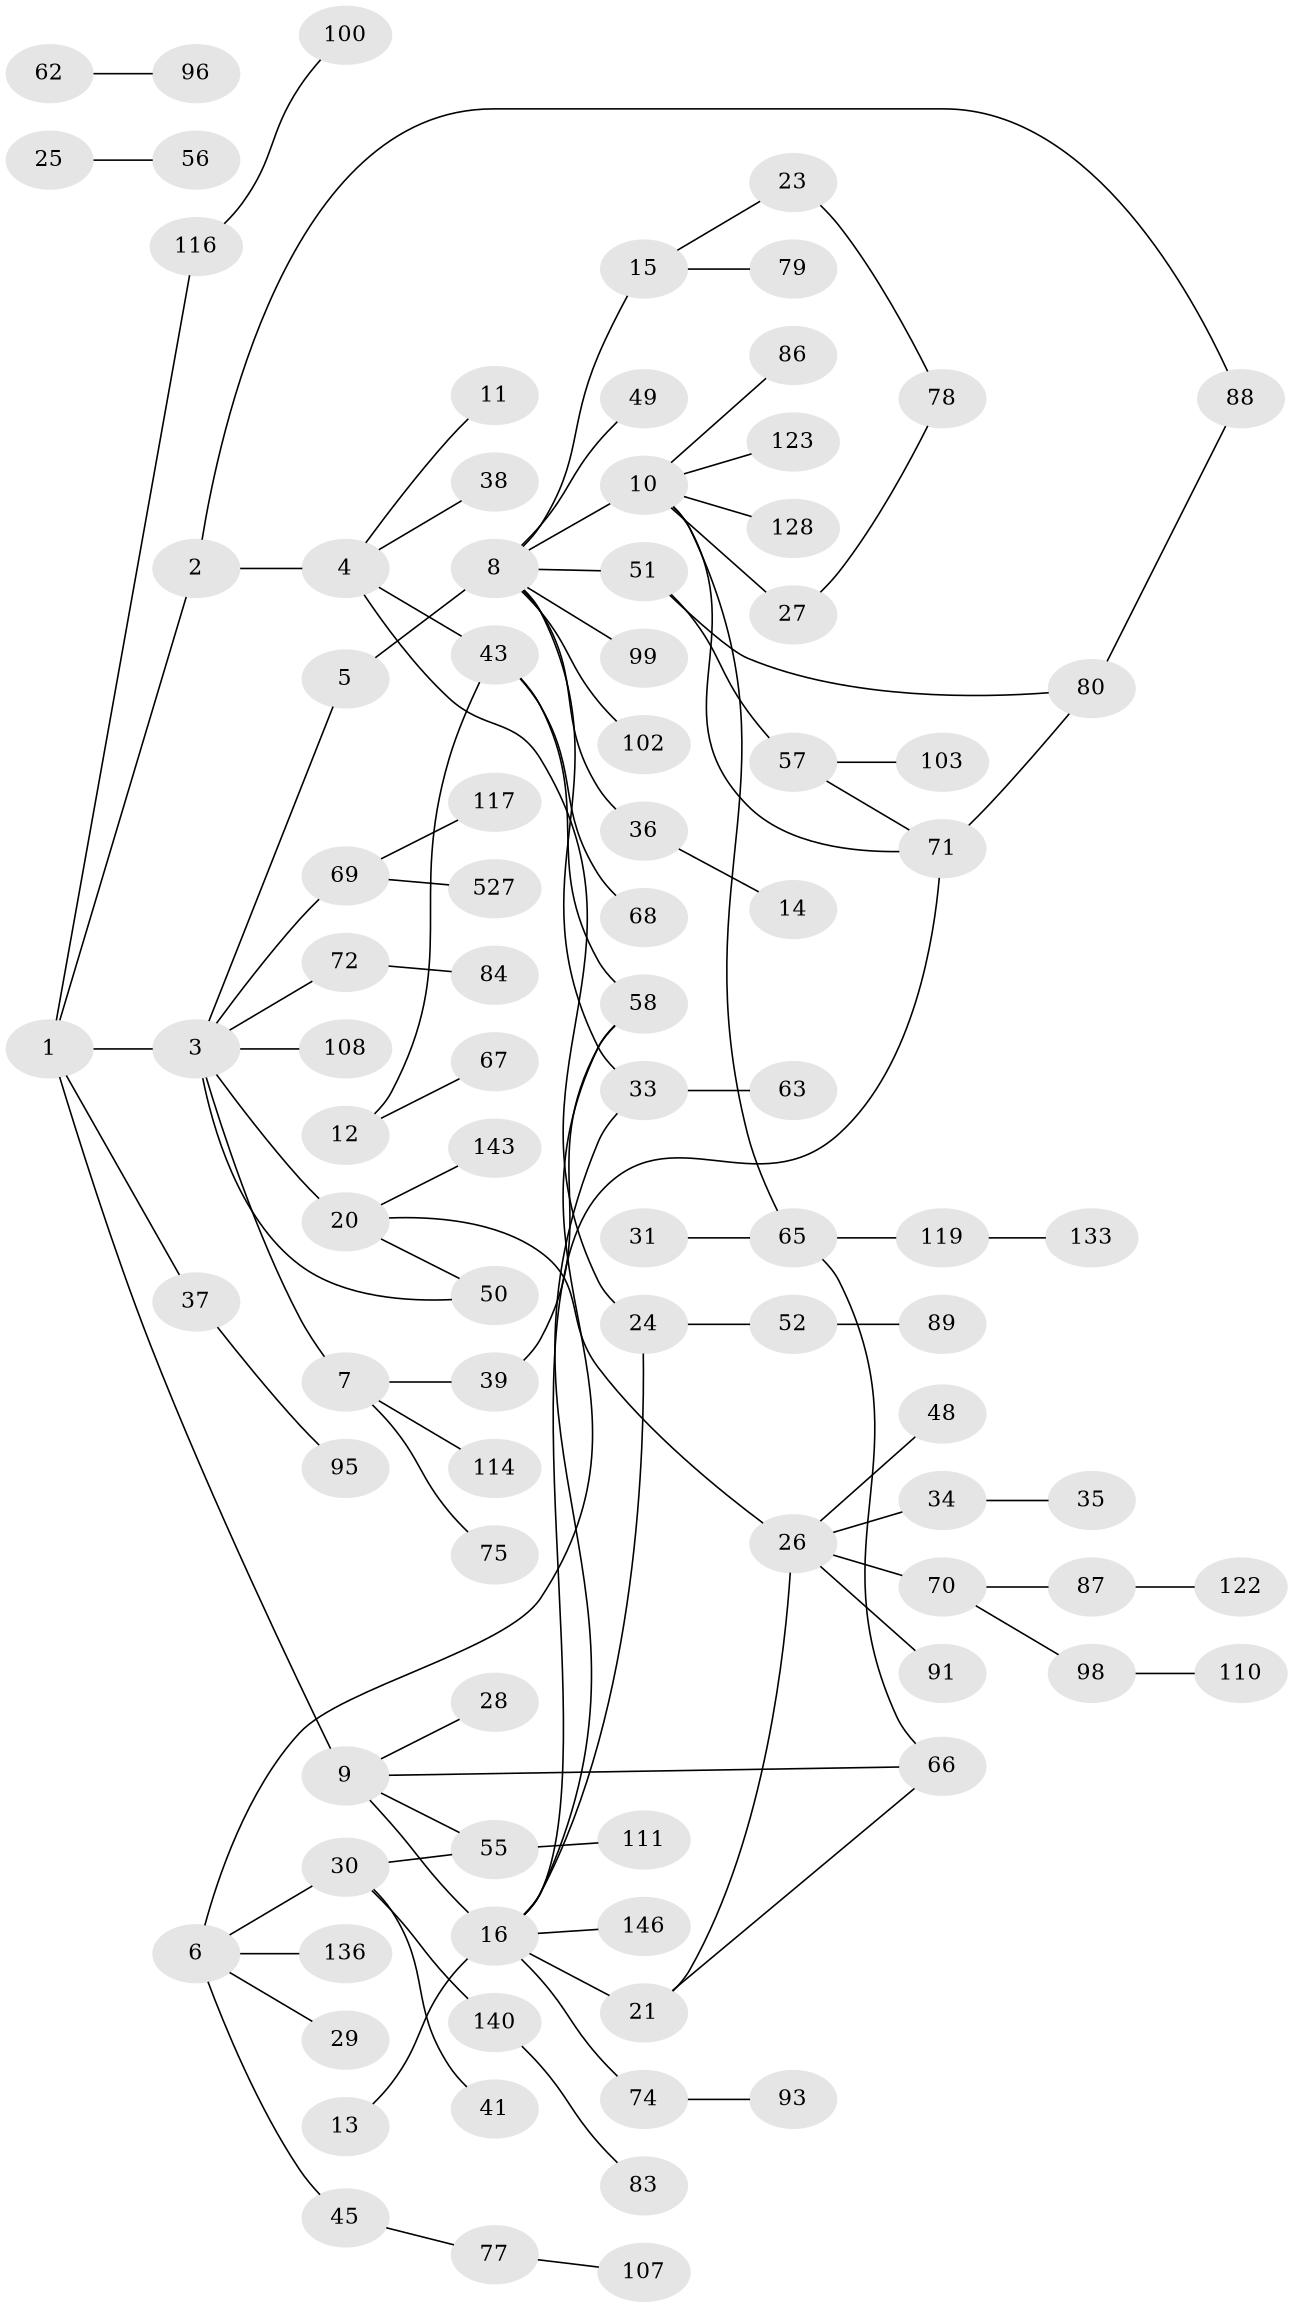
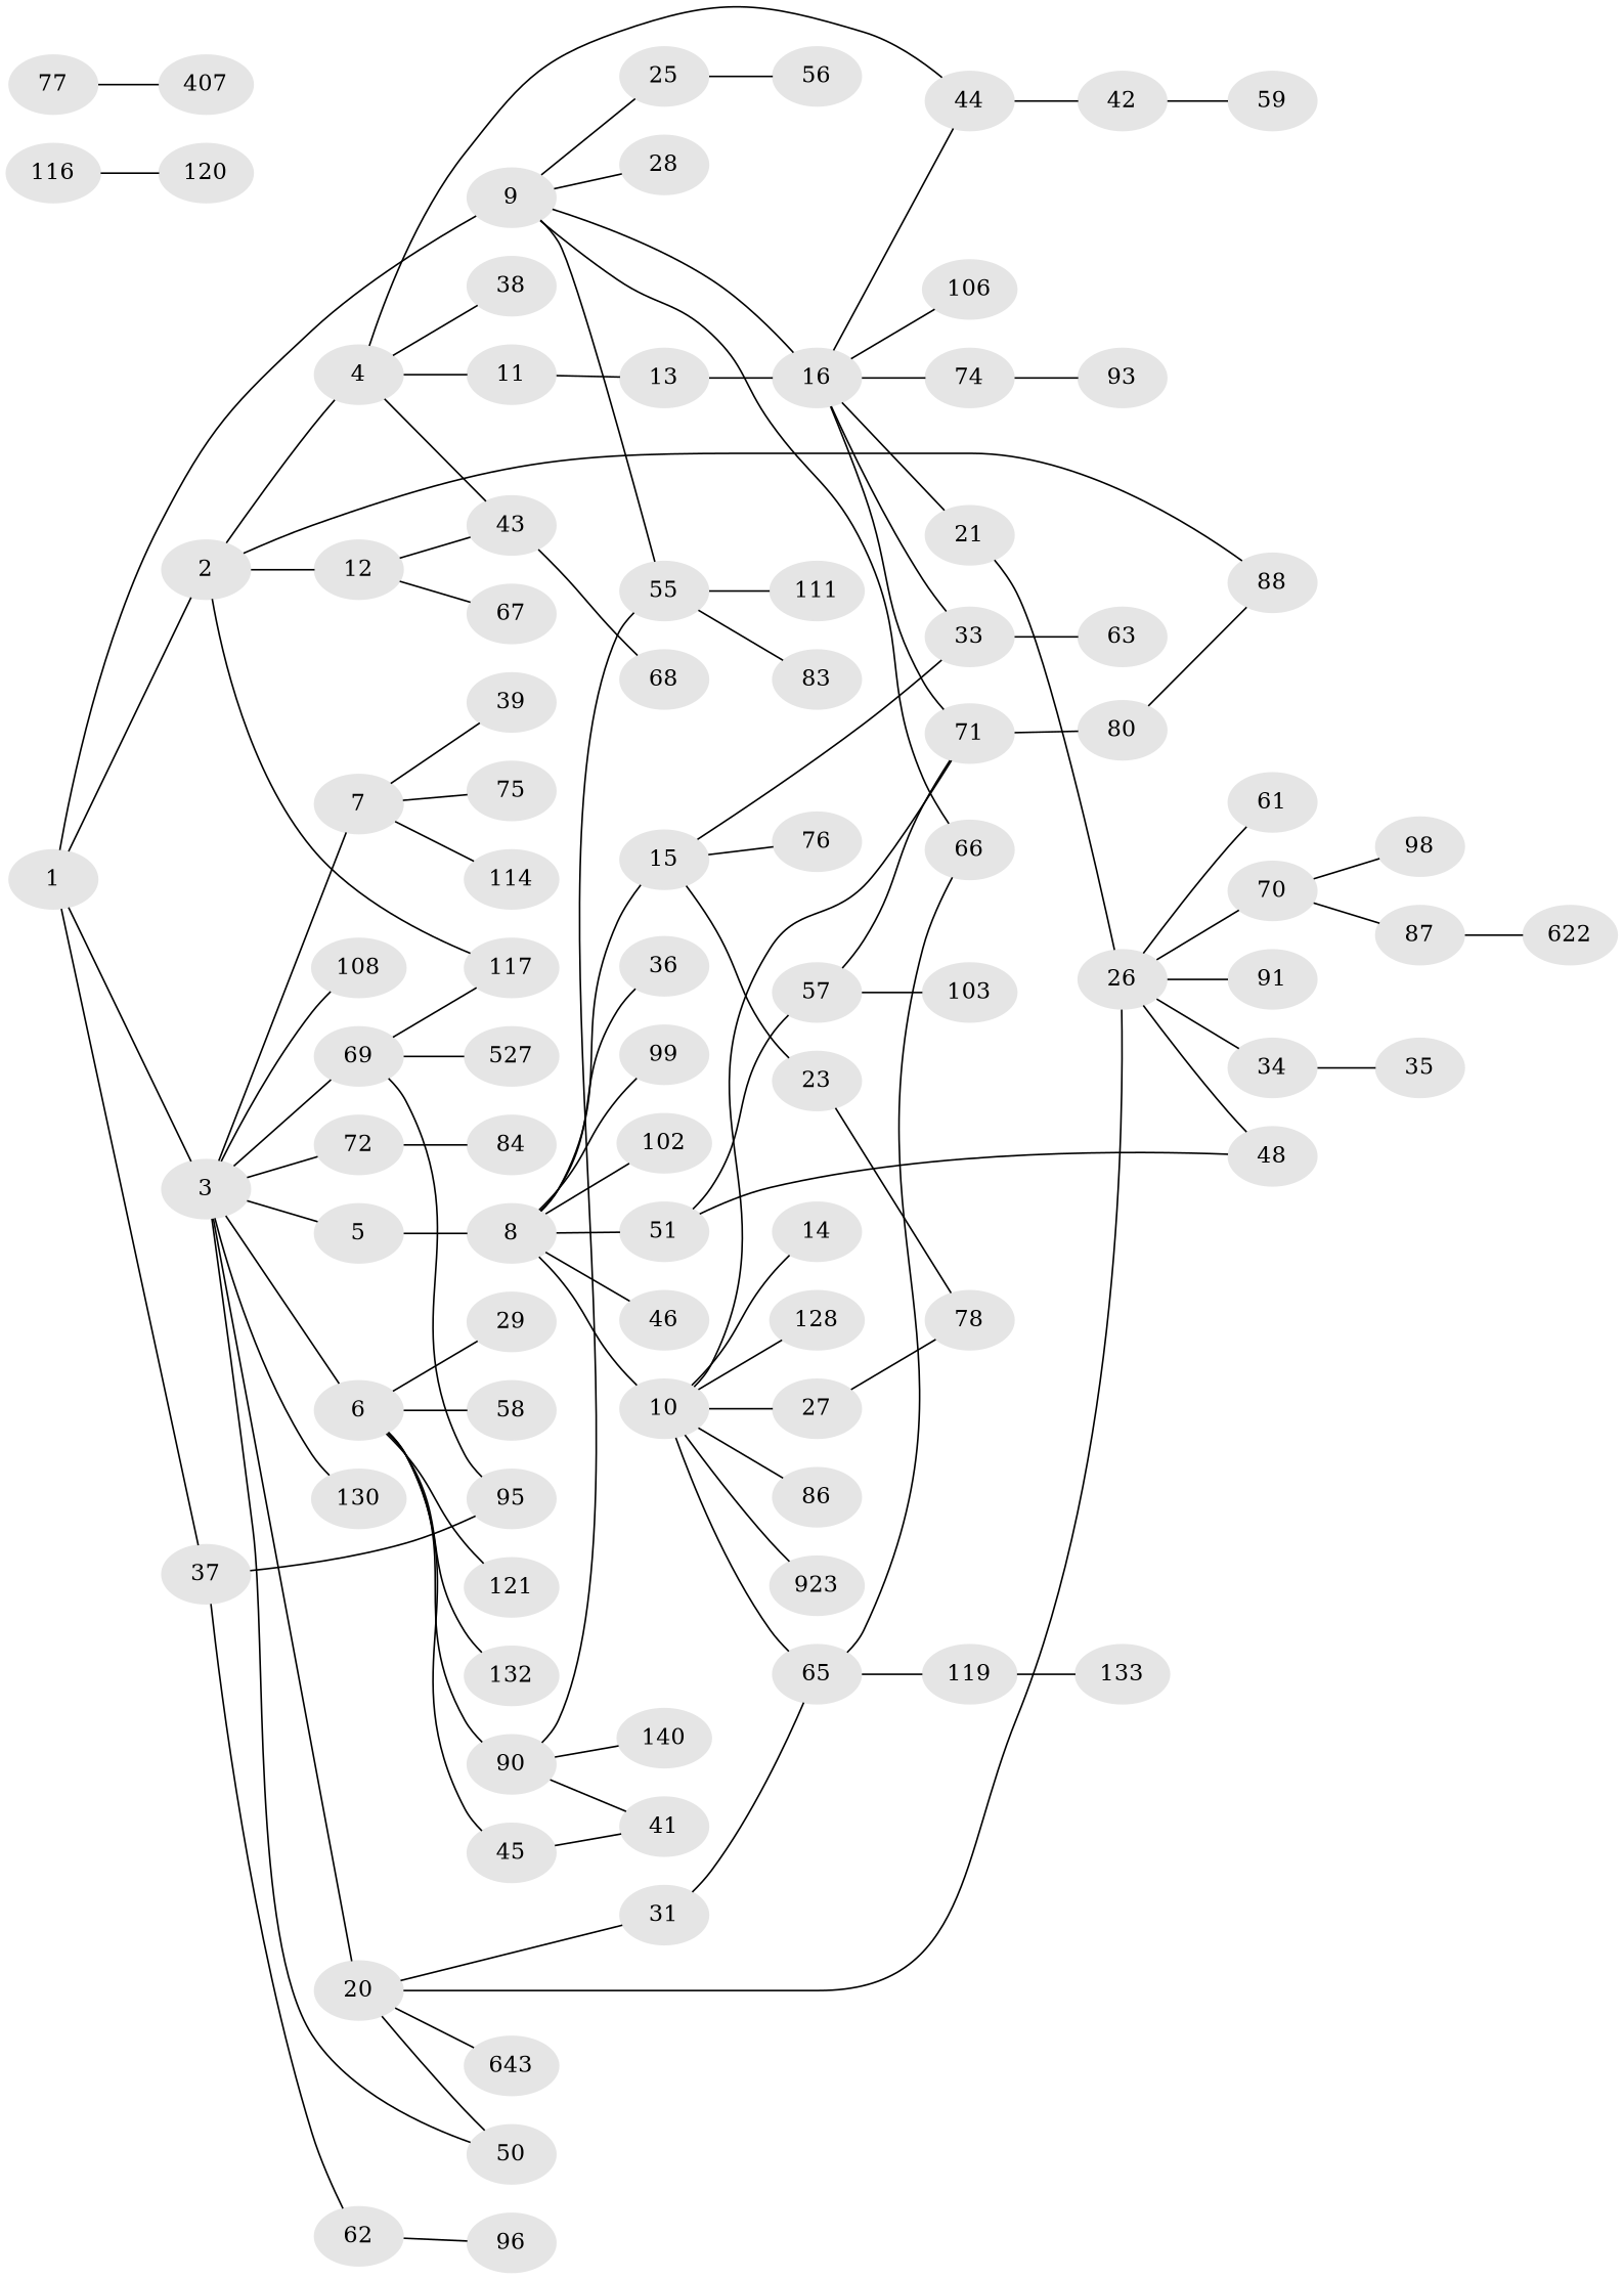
  graph {
    rankdir=LR
    node [color=gray90 style=filled]
    1 [super="+53"]
    2
    3 [super="+73"]
    9 [super="+64"]
    37 [super="+49"]
    116
    4 [super="+19"]
    12 [super="+132"]
    88
    117 [super="+139"]
    5
    6 [super="+59"]
    7 [super="+22"]
    20 [super="+44"]
    50 [super="+82"]
    69 [super="+105"]
    72
    108
+   130
    16 [super="+100"]
    25
    28
    55 [super="+79"]
    66 [super="+137"]
    62
    95
-   120 [label=100]
+   120
    11
-   24 [super="+141"]
+   24 [super="+141" label=44]
    38
    43
    67
    8 [super="+101"]
    29
-   30 [super="+40"]
+   30 [super="+40" label=90]
    45 [super="+134"]
    58 [super="+60"]
-   136
+   121
+   136 [label=132]
    39
    75
    114
    26 [super="+52"]
    31
-   143
+   143 [label=643]
    n46 [label=527]
    84 [super="+85"]
    13 [super="+113"]
-   42 [label=52]
+   42
    68
-   46 [super="+81" label=49]
+   46 [super="+81"]
    10 [super="+18"]
    15
    33 [super="+118"]
    51 [super="+109"]
    99
    102
    36 [super="+125"]
    41
    140
    77
    14 [super="+17"]
    27 [super="+54"]
    65 [super="+97"]
    71
    86
-   123
+   123 [label=923]
    128
    23 [super="+92"]
-   76 [super="+138" label=79]
+   76 [super="+138"]
    63
    57 [super="+90"]
    80 [super="+112"]
    21 [super="+32"]
    74
-   106 [label=146]
+   106
    56 [super="+124"]
    83
    111 [super="+135"]
    78
    119 [super="+131"]
    93
    48
    34
+   61 [super="+104"]
    70 [super="+126"]
    91 [super="+94"]
-   89
+   89 [label=59]
    35
    87
    98
    96
-   107
+   107 [label=407]
    103 [super="+115"]
    133
-   122
-   110
+   122 [label=622]
    1 -- 2
    1 -- 3
    1 -- 9
    1 -- 37
-   1 -- 116
    2 -- 4
+   2 -- 12
    2 -- 88
+   2 -- 117
    3 -- 5
+   3 -- 6
    3 -- 7
    3 -- 20
    3 -- 50
    3 -- 69
    3 -- 72
    3 -- 108
+   3 -- 130
    9 -- 16
+   9 -- 25
    9 -- 28
    9 -- 55
    9 -- 66
+   37 -- 62
    37 -- 95
    116 -- 120
    4 -- 11
    4 -- 24
    4 -- 38
    4 -- 43
    12 -- 43
    12 -- 67
    5 -- 8
    6 -- 29
    6 -- 30
    6 -- 45
    6 -- 58
+   6 -- 121
    6 -- 136
    7 -- 39
    7 -- 75
    7 -- 114
    20 -- 50
    20 -- 26
+   20 -- 31
    20 -- 143
    69 -- 117
+   69 -- 95
    69 -- n46
    72 -- 84
    16 -- 24
    16 -- 33
    16 -- 71
    16 -- 21
    16 -- 74
    16 -- 106
    25 -- 56
-   140 -- 83
+   55 -- 83
    55 -- 111
    62 -- 96
+   11 -- 13
    24 -- 42
-   43 -- 58
    43 -- 68
    8 -- 46
    8 -- 10
    8 -- 15
-   8 -- 33
+   15 -- 33
    8 -- 51
    8 -- 99
    8 -- 102
    8 -- 36
    30 -- 55
    30 -- 41
    30 -- 140
-   45 -- 77
-   39 -- 58
+   45 -- 41
    26 -- 48
    26 -- 34
+   26 -- 61
    26 -- 70
    26 -- 91
    31 -- 65
    13 -- 16
    42 -- 89
-   36 -- 14
+   10 -- 14
    10 -- 27
    10 -- 65
    10 -- 71
    10 -- 86
    10 -- 123
    10 -- 128
    15 -- 23
    15 -- 76
    33 -- 63
    51 -- 57
-   51 -- 80
+   51 -- 48
    77 -- 107
    27 -- 78
    65 -- 66
    65 -- 119
    71 -- 80
    23 -- 78
    57 -- 71
    57 -- 103
    80 -- 88
-   21 -- 66
    21 -- 26
    74 -- 93
    119 -- 133
    34 -- 35
    70 -- 87
    70 -- 98
    87 -- 122
-   98 -- 110
  }
